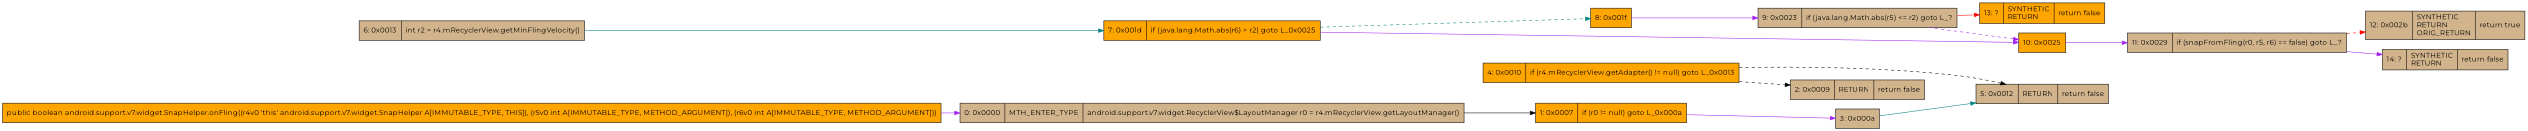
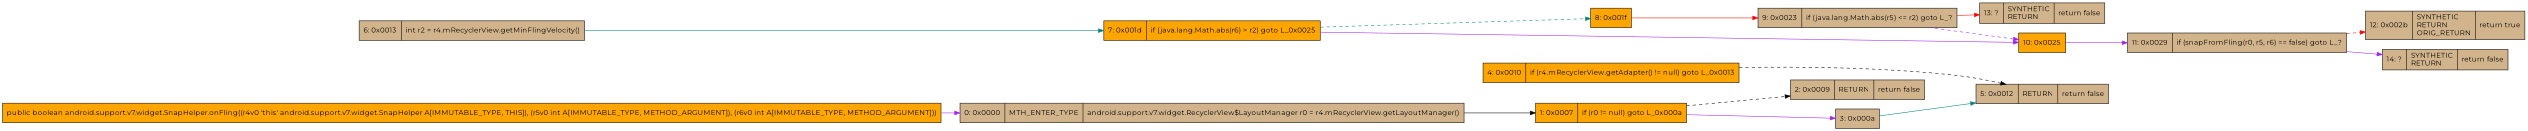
  digraph {
    fontname=Montserrat
    rankdir=LR
    node [fillcolor=tan fontname=Montserrat shape=record style=filled]
    edge [color=purple fontname=Montserrat]
    n1 [label="{0\:\ 0x0000|MTH_ENTER_TYPE\l|android.support.v7.widget.RecyclerView$LayoutManager r0 = r4.mRecyclerView.getLayoutManager()\l}"]
    n2 [fillcolor=orange label="{1\:\ 0x0007|if (r0 != null) goto L_0x000a\l}"]
    n3 [label="{2\:\ 0x0009|RETURN\l|return false\l}"]
    n4 [label="{3\:\ 0x000a}"]
    n5 [label="{5\:\ 0x0012|RETURN\l|return false\l}"]
    n6 [fillcolor=orange label="{4\:\ 0x0010|if (r4.mRecyclerView.getAdapter() != null) goto L_0x0013\l}"]
    n7 [label="{6\:\ 0x0013|int r2 = r4.mRecyclerView.getMinFlingVelocity()\l}"]
    n8 [fillcolor=orange label="{7\:\ 0x001d|if (java.lang.Math.abs(r6) \> r2) goto L_0x0025\l}"]
    n9 [fillcolor=orange label="{8\:\ 0x001f}"]
    n10 [fillcolor=orange label="{10\:\ 0x0025}"]
    n11 [label="{9\:\ 0x0023|if (java.lang.Math.abs(r5) \<= r2) goto L_?\l}"]
    n12 [label="{11\:\ 0x0029|if (snapFromFling(r0, r5, r6) == false) goto L_?\l}"]
-   n13 [fillcolor=orange label="{13\:\ ?|SYNTHETIC\lRETURN\l|return false\l}"]
+   n13 [label="{13\:\ ?|SYNTHETIC\lRETURN\l|return false\l}"]
    n14 [label="{12\:\ 0x002b|SYNTHETIC\lRETURN\lORIG_RETURN\l|return true\l}"]
    n15 [label="{14\:\ ?|SYNTHETIC\lRETURN\l|return false\l}"]
    n16 [fillcolor=orange label="{public boolean android.support.v7.widget.SnapHelper.onFling((r4v0 'this' android.support.v7.widget.SnapHelper A[IMMUTABLE_TYPE, THIS]), (r5v0 int A[IMMUTABLE_TYPE, METHOD_ARGUMENT]), (r6v0 int A[IMMUTABLE_TYPE, METHOD_ARGUMENT])) }"]
    n1 -> n2 [color=black]
-   n6 -> n3 [color=black style=dashed]
+   n2 -> n3 [color=black style=dashed]
    n2 -> n4
    n4 -> n5 [color=teal]
    n6 -> n5 [color=black style=dashed]
    n7 -> n8 [color=teal]
    n8 -> n9 [color=teal style=dashed]
    n8 -> n10
-   n9 -> n11
+   n9 -> n11 [color=red]
    n10 -> n12
    n11 -> n10 [style=dashed]
    n11 -> n13 [color=red]
    n12 -> n14 [color=red style=dashed]
    n12 -> n15
    n16 -> n1
  }
